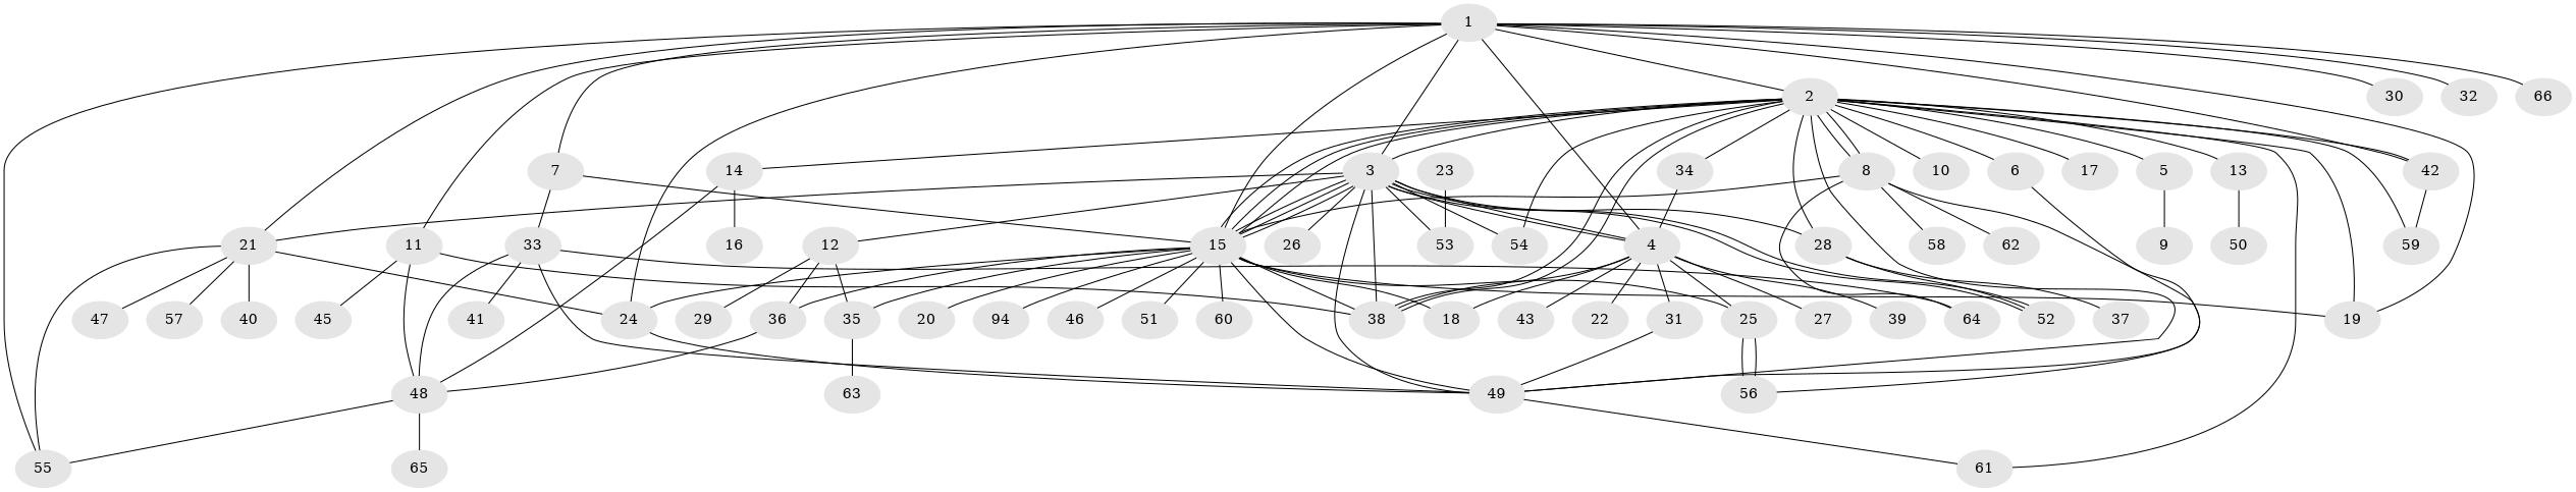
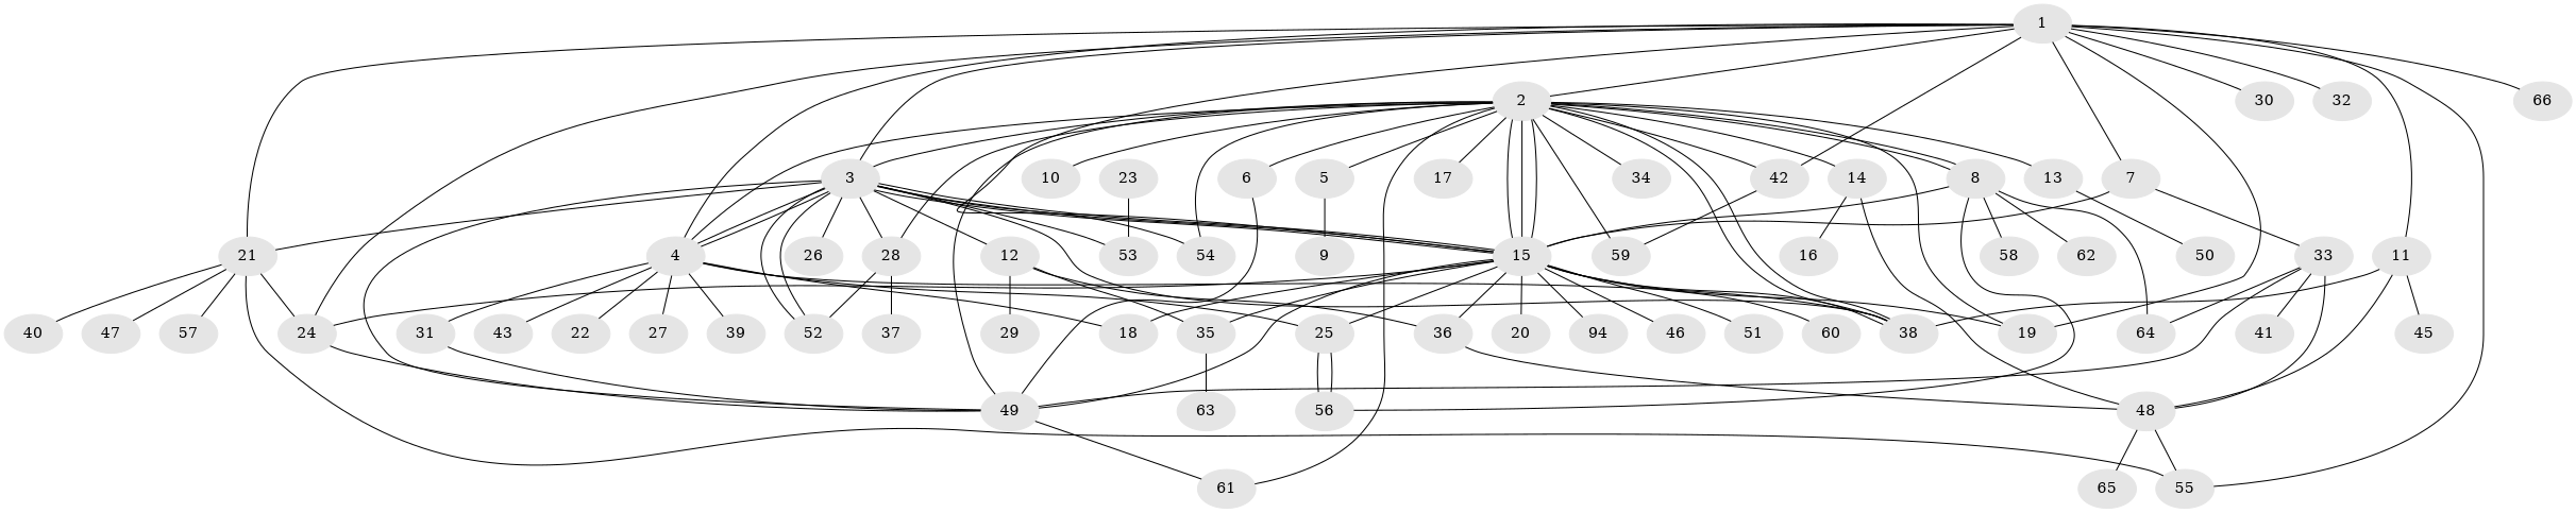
  graph {
    node [color=gray90 style=filled]
    1
    2
    3
    4
    7
    11
    15
    19
    21
    24
    30
    32
    42
    55
    66
    5
    6
    8
    10
    13
    14
    17
    28
    34
    38
    49
    59
    61
    54
    12
    26
    52
    53
    18
    22
    25
    27
    31
    39
    43
    33
    45
    48
    35
    36
    20
    n47 [label=94]
    46
    51
    60
    40
    47
    57
    9
    56
    58
    62
    64
    50
    16
    23
    37
    29
    41
    65
    63
    1 -- 2
    1 -- 3
    1 -- 4
    1 -- 7
    1 -- 11
    1 -- 15
    1 -- 19
    1 -- 21
    1 -- 24
    1 -- 30
    1 -- 32
    1 -- 42
    1 -- 55
    1 -- 66
    2 -- 3
-   34 -- 4
+   2 -- 4
    2 -- 15
    2 -- 15
    2 -- 15
    2 -- 19
    2 -- 42
    2 -- 5
    2 -- 6
    2 -- 8
    2 -- 8
    2 -- 10
    2 -- 13
    2 -- 14
    2 -- 17
    2 -- 28
    2 -- 34
    2 -- 38
    2 -- 38
    2 -- 49
    2 -- 59
    2 -- 61
    2 -- 54
    3 -- 4
    3 -- 4
    3 -- 15
    3 -- 15
    3 -- 15
    3 -- 21
    3 -- 28
    3 -- 38
    3 -- 49
    3 -- 54
    3 -- 12
    3 -- 26
    3 -- 52
    3 -- 52
    3 -- 53
    4 -- 38
    4 -- 18
    4 -- 22
    4 -- 25
    4 -- 27
    4 -- 31
    4 -- 39
    4 -- 43
    7 -- 15
    7 -- 33
    11 -- 38
    11 -- 45
    11 -- 48
    15 -- 19
    15 -- 24
    15 -- 38
    15 -- 49
    15 -- 18
    15 -- 25
    15 -- 35
    15 -- 36
    15 -- 20
    15 -- n47
    15 -- 46
    15 -- 51
    15 -- 60
    21 -- 24
    21 -- 55
    21 -- 40
    21 -- 47
    21 -- 57
    24 -- 49
    42 -- 59
    5 -- 9
    6 -- 49
    8 -- 15
    8 -- 56
    8 -- 58
    8 -- 62
    8 -- 64
    13 -- 50
    14 -- 48
    14 -- 16
    28 -- 52
    28 -- 37
    49 -- 61
    12 -- 35
    12 -- 36
    12 -- 29
    25 -- 56
    25 -- 56
    31 -- 49
    33 -- 49
    33 -- 48
    33 -- 64
    33 -- 41
    48 -- 55
    48 -- 65
    35 -- 63
    36 -- 48
    23 -- 53
  }
